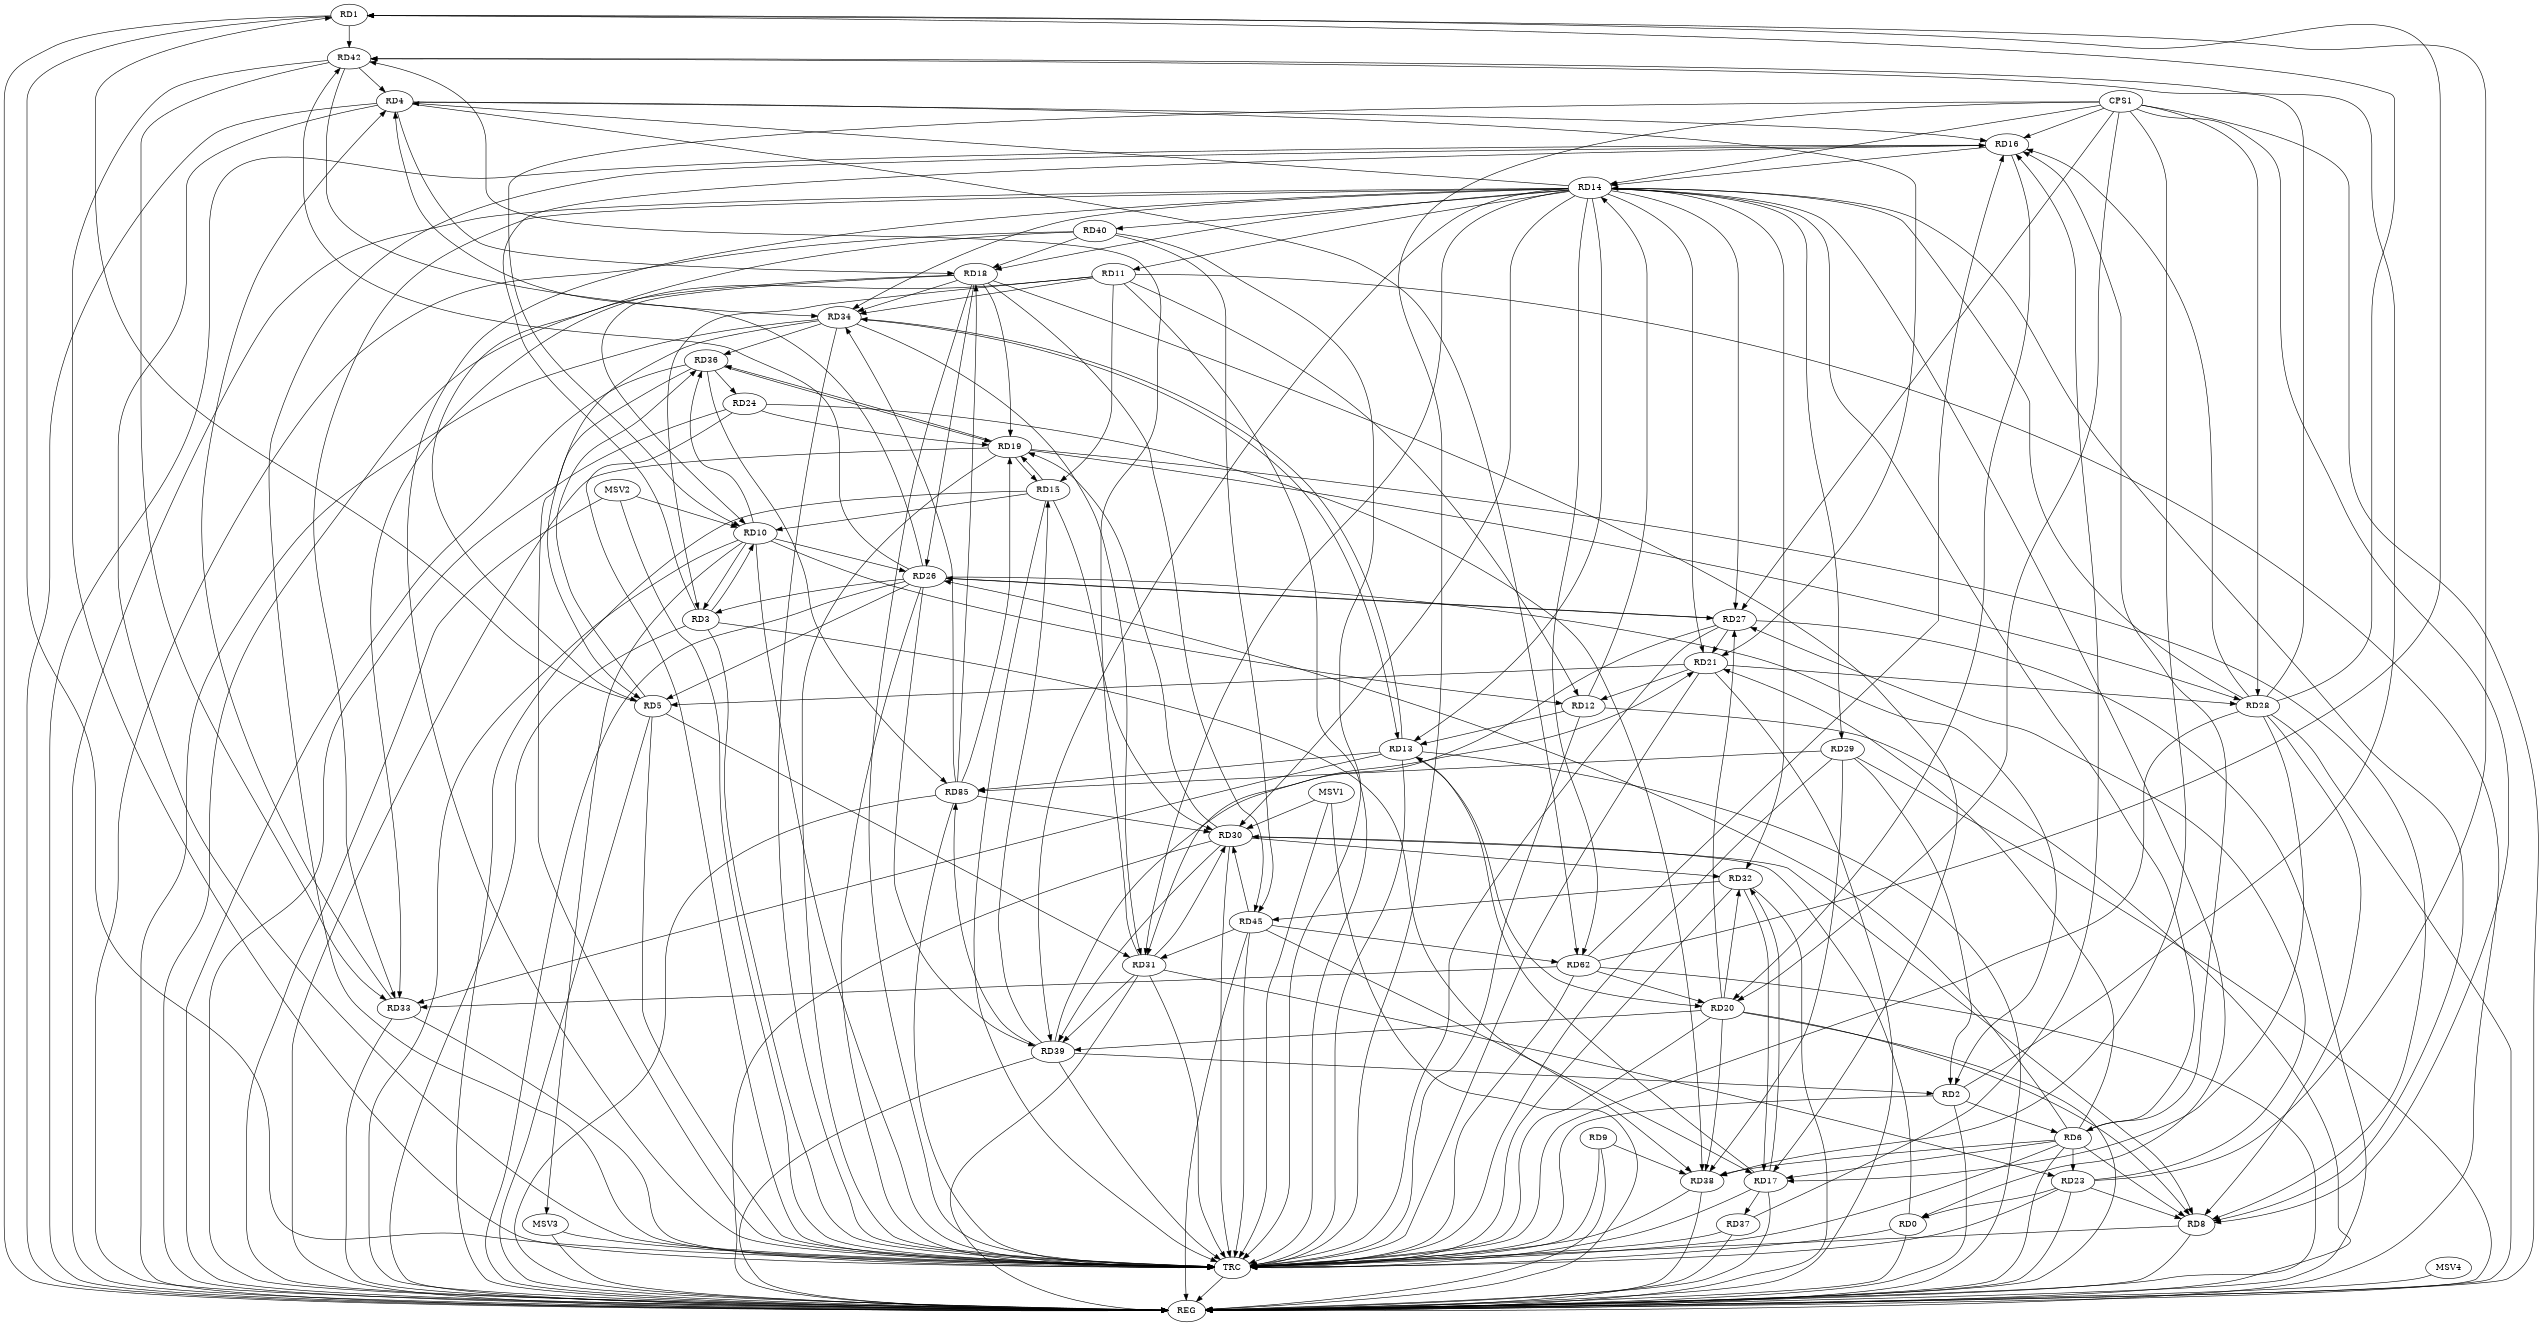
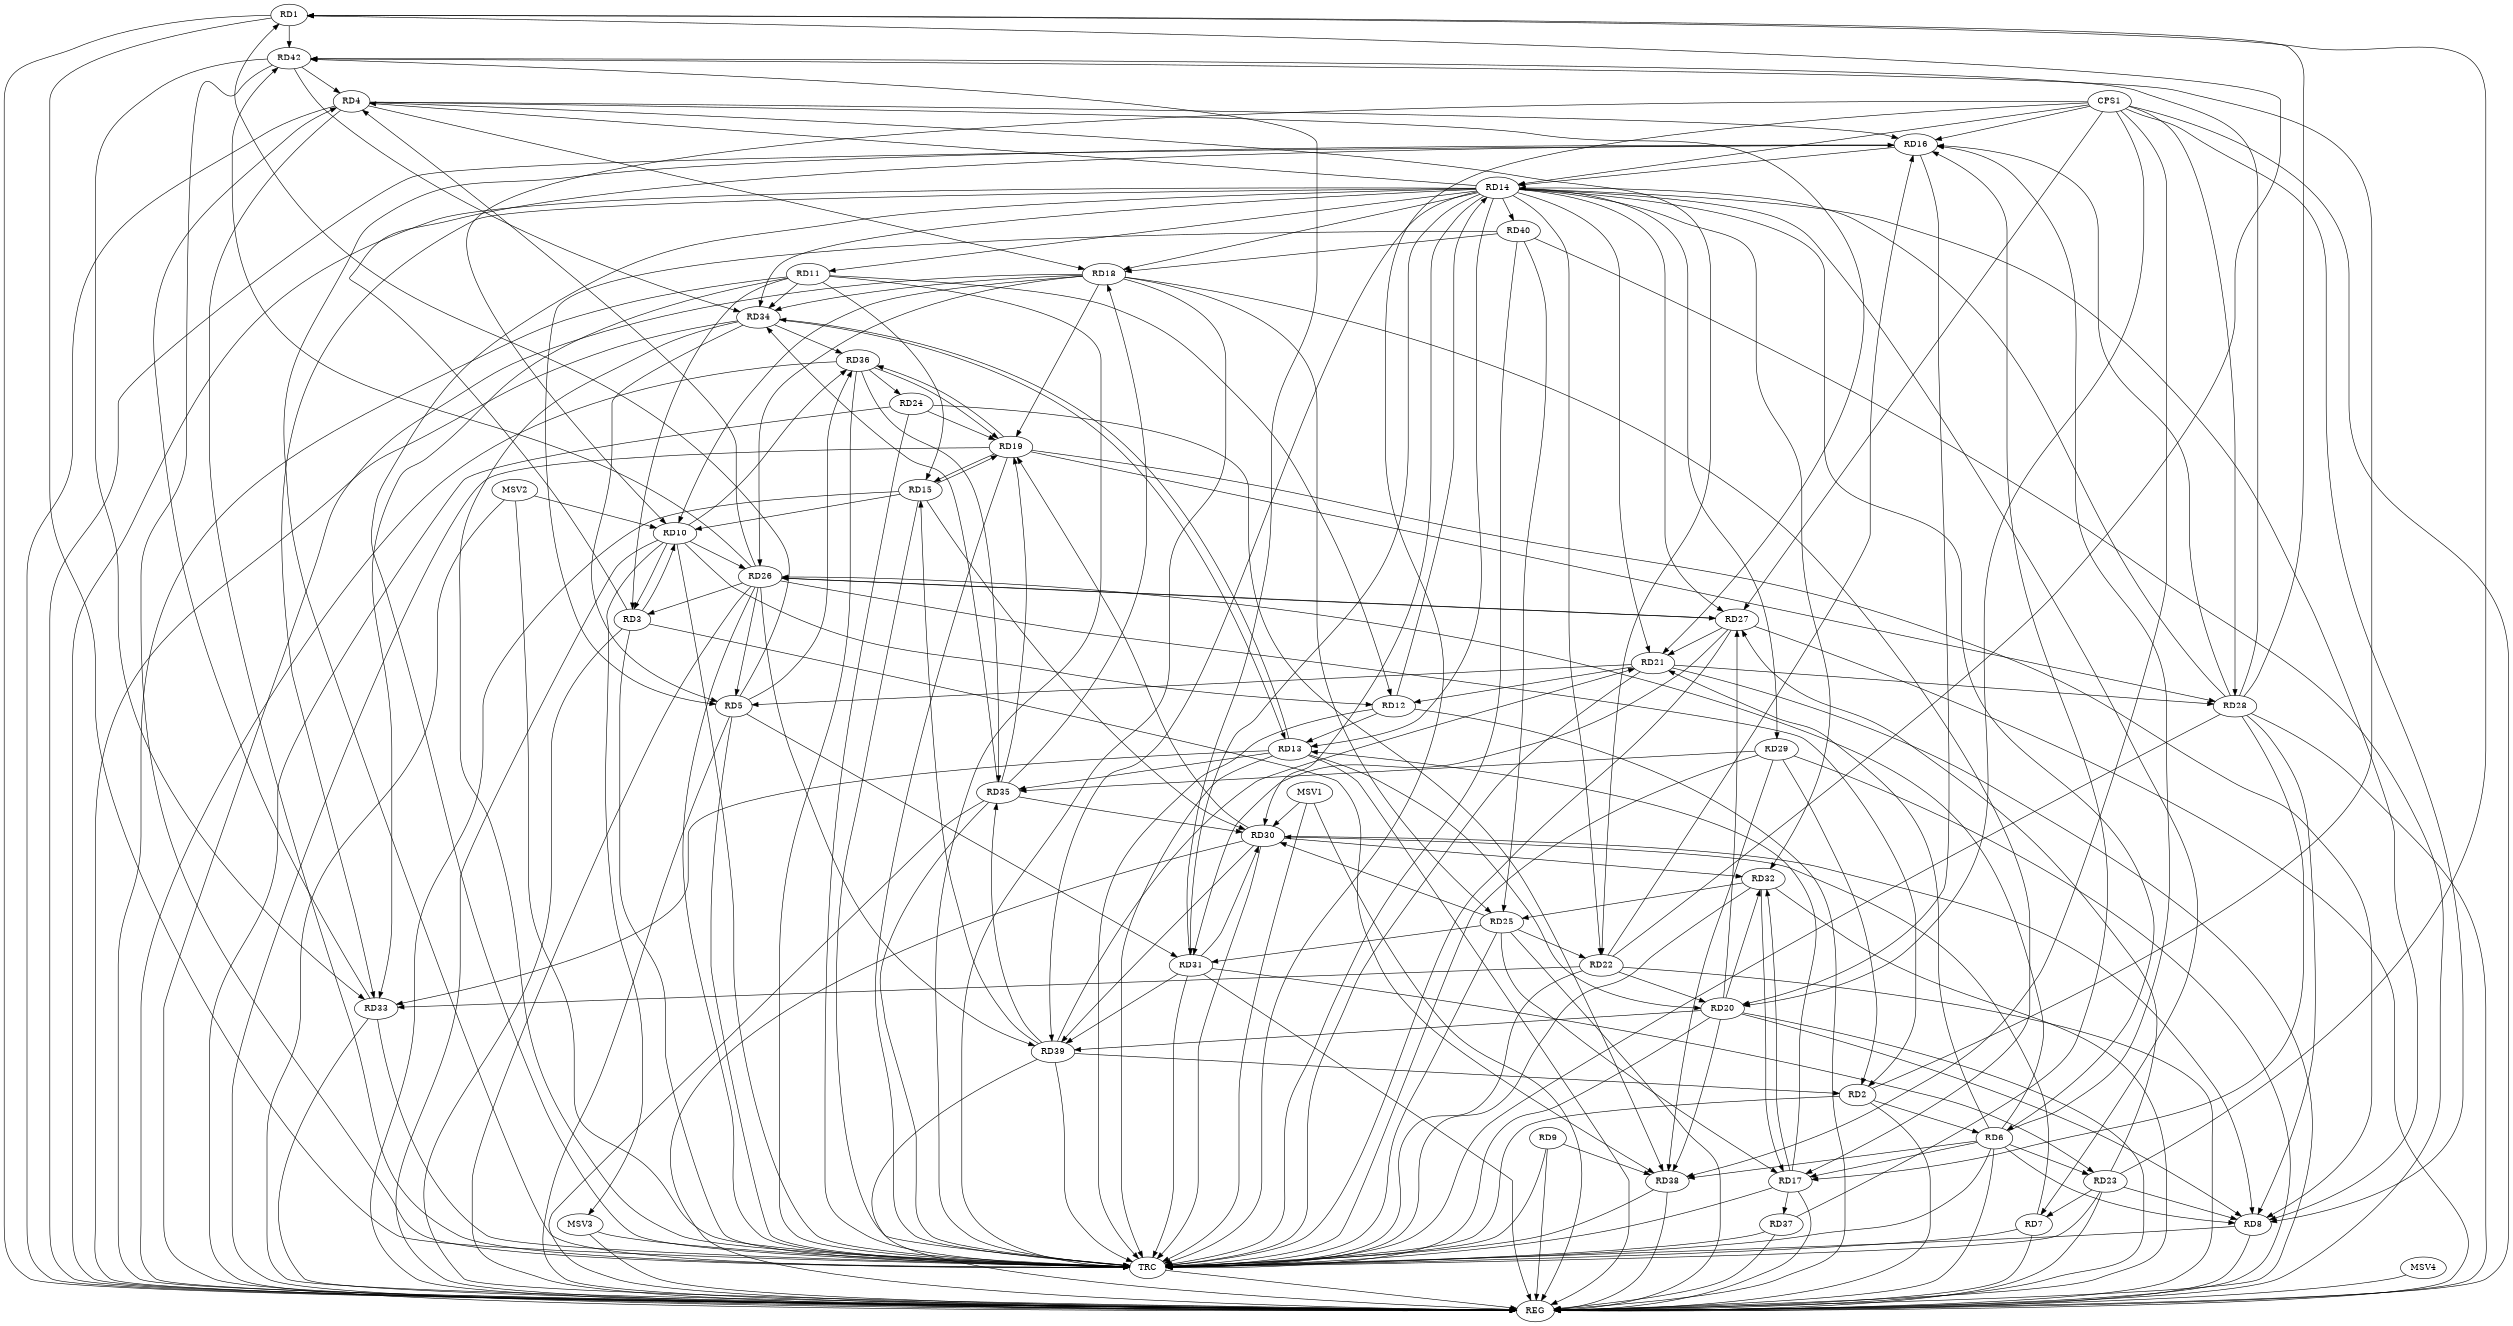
  strict digraph {
    n1 [label=RD1]
    n2 [label=RD42]
    n3 [label=REG]
    n4 [label=TRC]
    n5 [label=RD4]
    n6 [label=RD33]
    n7 [label=RD34]
    n8 [label=RD2]
    n9 [label=RD6]
    n10 [label=RD16]
    n11 [label=RD38]
    n12 [label=RD21]
    n13 [label=RD8]
    n14 [label=RD17]
    n15 [label=RD23]
    n16 [label=RD26]
    n17 [label=RD3]
    n18 [label=RD10]
    n19 [label=RD36]
    n20 [label=RD12]
    n21 [label=MSV3]
    n22 [label=RD14]
    n23 [label=RD20]
    n24 [label=RD18]
-   n25 [label=RD62]
+   n25 [label=RD22]
    n26 [label=RD19]
-   n27 [label=RD45]
+   n27 [label=RD25]
    n28 [label=RD5]
    n29 [label=RD28]
    n30 [label=RD31]
    n31 [label=RD30]
    n32 [label=RD39]
-   n33 [label=RD85]
+   n33 [label=RD35]
    n34 [label=RD24]
    n35 [label=RD13]
    n36 [label=RD32]
    n37 [label=RD37]
-   n38 [label=RD0]
+   n38 [label=RD7]
    n39 [label=RD27]
    n40 [label=RD9]
    n41 [label=RD29]
    n42 [label=RD11]
    n43 [label=RD15]
    n44 [label=RD40]
    n45 [label=MSV4]
    n46 [label=CPS1]
    n47 [label=MSV1]
    n48 [label=MSV2]
    n1 -> n2
    n1 -> n3
    n1 -> n4
    n2 -> n4
    n2 -> n5
    n2 -> n6
    n2 -> n7
    n4 -> n3
    n5 -> n3
    n5 -> n4
    n5 -> n10
    n5 -> n12
    n5 -> n24
    n5 -> n25
    n6 -> n3
    n6 -> n4
    n6 -> n5
    n7 -> n3
    n7 -> n4
    n7 -> n19
    n7 -> n28
-   n7 -> n30
    n7 -> n35
    n8 -> n2
    n8 -> n3
    n8 -> n4
    n8 -> n9
    n9 -> n3
    n9 -> n4
    n9 -> n10
    n9 -> n11
    n9 -> n12
    n9 -> n13
    n9 -> n14
    n9 -> n15
    n9 -> n16
    n10 -> n3
    n10 -> n4
    n10 -> n22
    n10 -> n23
    n11 -> n3
    n11 -> n4
    n12 -> n3
    n12 -> n4
    n12 -> n20
    n12 -> n28
    n12 -> n29
    n13 -> n3
    n13 -> n4
    n14 -> n3
    n14 -> n4
    n14 -> n35
    n14 -> n36
    n14 -> n37
    n15 -> n1
    n15 -> n3
    n15 -> n4
    n15 -> n13
    n15 -> n38
    n15 -> n39
    n16 -> n2
    n16 -> n3
    n16 -> n4
    n16 -> n5
    n16 -> n8
    n16 -> n17
    n16 -> n28
    n16 -> n32
    n16 -> n39
    n17 -> n3
    n17 -> n4
    n17 -> n10
    n17 -> n11
    n17 -> n18
    n18 -> n3
    n18 -> n4
    n18 -> n16
    n18 -> n17
    n18 -> n19
    n18 -> n20
    n18 -> n21
    n19 -> n3
    n19 -> n4
    n19 -> n26
    n19 -> n33
    n19 -> n34
    n20 -> n3
    n20 -> n4
    n20 -> n22
    n20 -> n35
    n21 -> n3
    n21 -> n4
    n22 -> n3
    n22 -> n4
    n22 -> n5
    n22 -> n6
    n22 -> n7
    n22 -> n9
    n22 -> n12
    n22 -> n13
    n22 -> n24
    n22 -> n25
    n22 -> n30
    n22 -> n31
    n22 -> n32
    n22 -> n35
    n22 -> n36
    n22 -> n38
    n22 -> n39
    n22 -> n41
    n22 -> n42
    n22 -> n44
    n23 -> n3
    n23 -> n4
    n23 -> n11
    n23 -> n13
    n23 -> n32
    n23 -> n36
    n23 -> n39
    n24 -> n3
    n24 -> n4
    n24 -> n7
    n24 -> n14
    n24 -> n16
    n24 -> n18
    n24 -> n26
    n24 -> n27
    n25 -> n1
    n25 -> n3
    n25 -> n4
    n25 -> n6
    n25 -> n10
    n25 -> n23
    n26 -> n3
    n26 -> n4
    n26 -> n13
    n26 -> n19
    n26 -> n29
    n26 -> n43
    n27 -> n3
    n27 -> n4
    n27 -> n14
    n27 -> n25
    n27 -> n30
    n27 -> n31
    n28 -> n1
    n28 -> n3
    n28 -> n4
    n28 -> n19
    n28 -> n30
    n29 -> n1
    n29 -> n2
    n29 -> n3
    n29 -> n4
    n29 -> n10
    n29 -> n13
    n29 -> n14
    n29 -> n22
    n30 -> n2
    n30 -> n3
    n30 -> n4
    n30 -> n15
    n30 -> n31
    n30 -> n32
    n31 -> n3
    n31 -> n4
    n31 -> n13
    n31 -> n26
    n31 -> n32
    n31 -> n36
    n32 -> n3
    n32 -> n4
    n32 -> n8
    n32 -> n12
    n32 -> n33
    n32 -> n43
    n33 -> n3
    n33 -> n4
    n33 -> n7
    n33 -> n24
    n33 -> n26
    n33 -> n31
    n34 -> n3
    n34 -> n4
    n34 -> n11
    n34 -> n26
    n35 -> n3
    n35 -> n4
    n35 -> n6
    n35 -> n7
    n35 -> n23
    n35 -> n33
    n36 -> n3
    n36 -> n4
    n36 -> n14
    n36 -> n27
    n37 -> n3
    n37 -> n4
    n37 -> n10
    n38 -> n3
    n38 -> n4
    n38 -> n31
    n39 -> n3
    n39 -> n4
    n39 -> n12
    n39 -> n16
    n39 -> n30
    n40 -> n3
    n40 -> n4
    n40 -> n11
    n41 -> n3
    n41 -> n4
    n41 -> n8
    n41 -> n11
    n41 -> n33
    n42 -> n3
    n42 -> n4
    n42 -> n6
    n42 -> n7
    n42 -> n17
    n42 -> n20
    n42 -> n43
    n43 -> n3
    n43 -> n4
    n43 -> n18
    n43 -> n26
    n43 -> n31
    n44 -> n3
    n44 -> n4
    n44 -> n24
    n44 -> n27
    n44 -> n28
    n45 -> n3
    n46 -> n3
    n46 -> n4
    n46 -> n10
    n46 -> n11
    n46 -> n13
    n46 -> n18
    n46 -> n22
    n46 -> n23
    n46 -> n29
    n46 -> n39
    n47 -> n3
    n47 -> n4
    n47 -> n31
    n48 -> n3
    n48 -> n4
    n48 -> n18
  }
